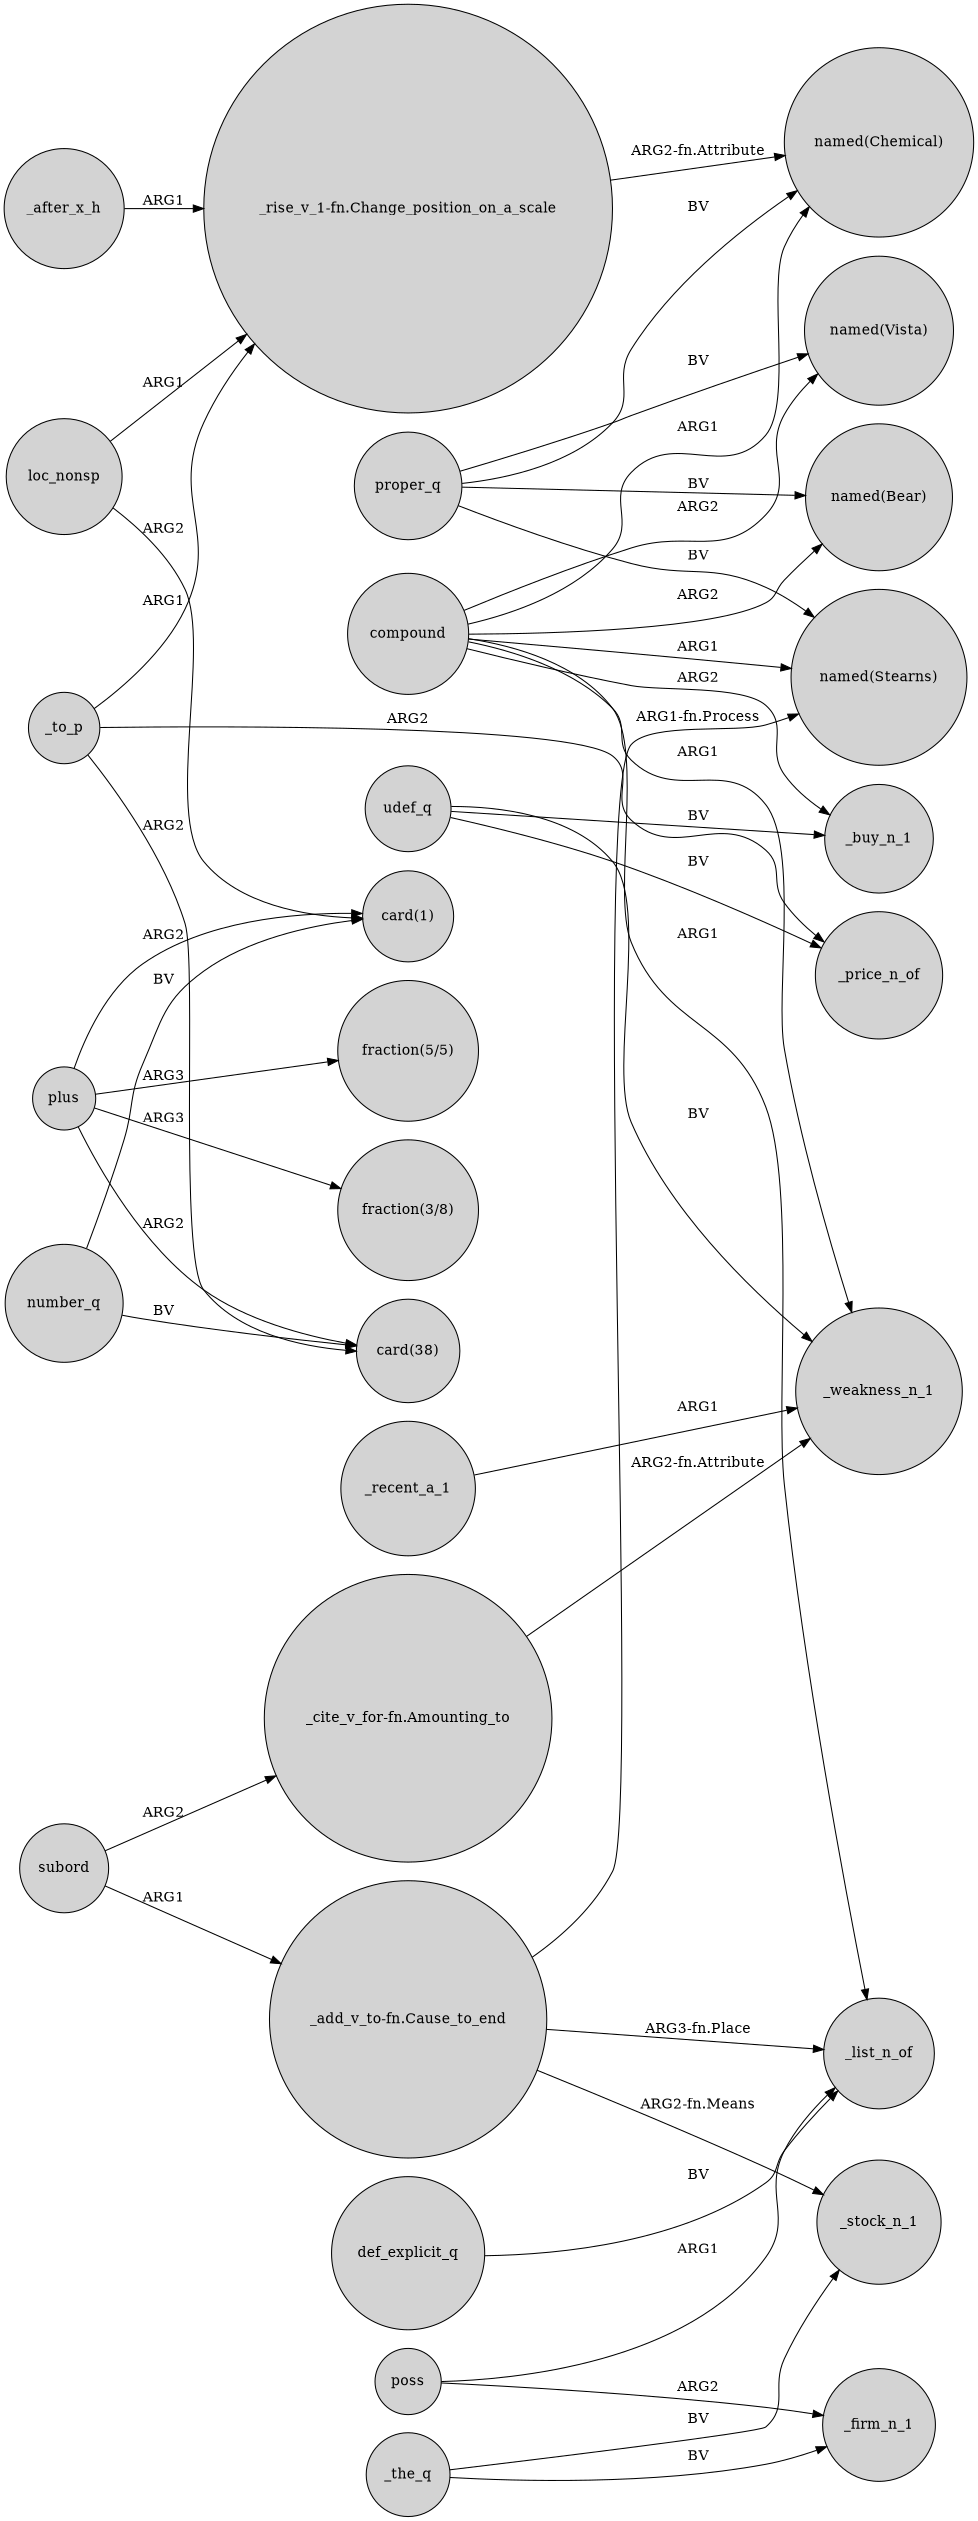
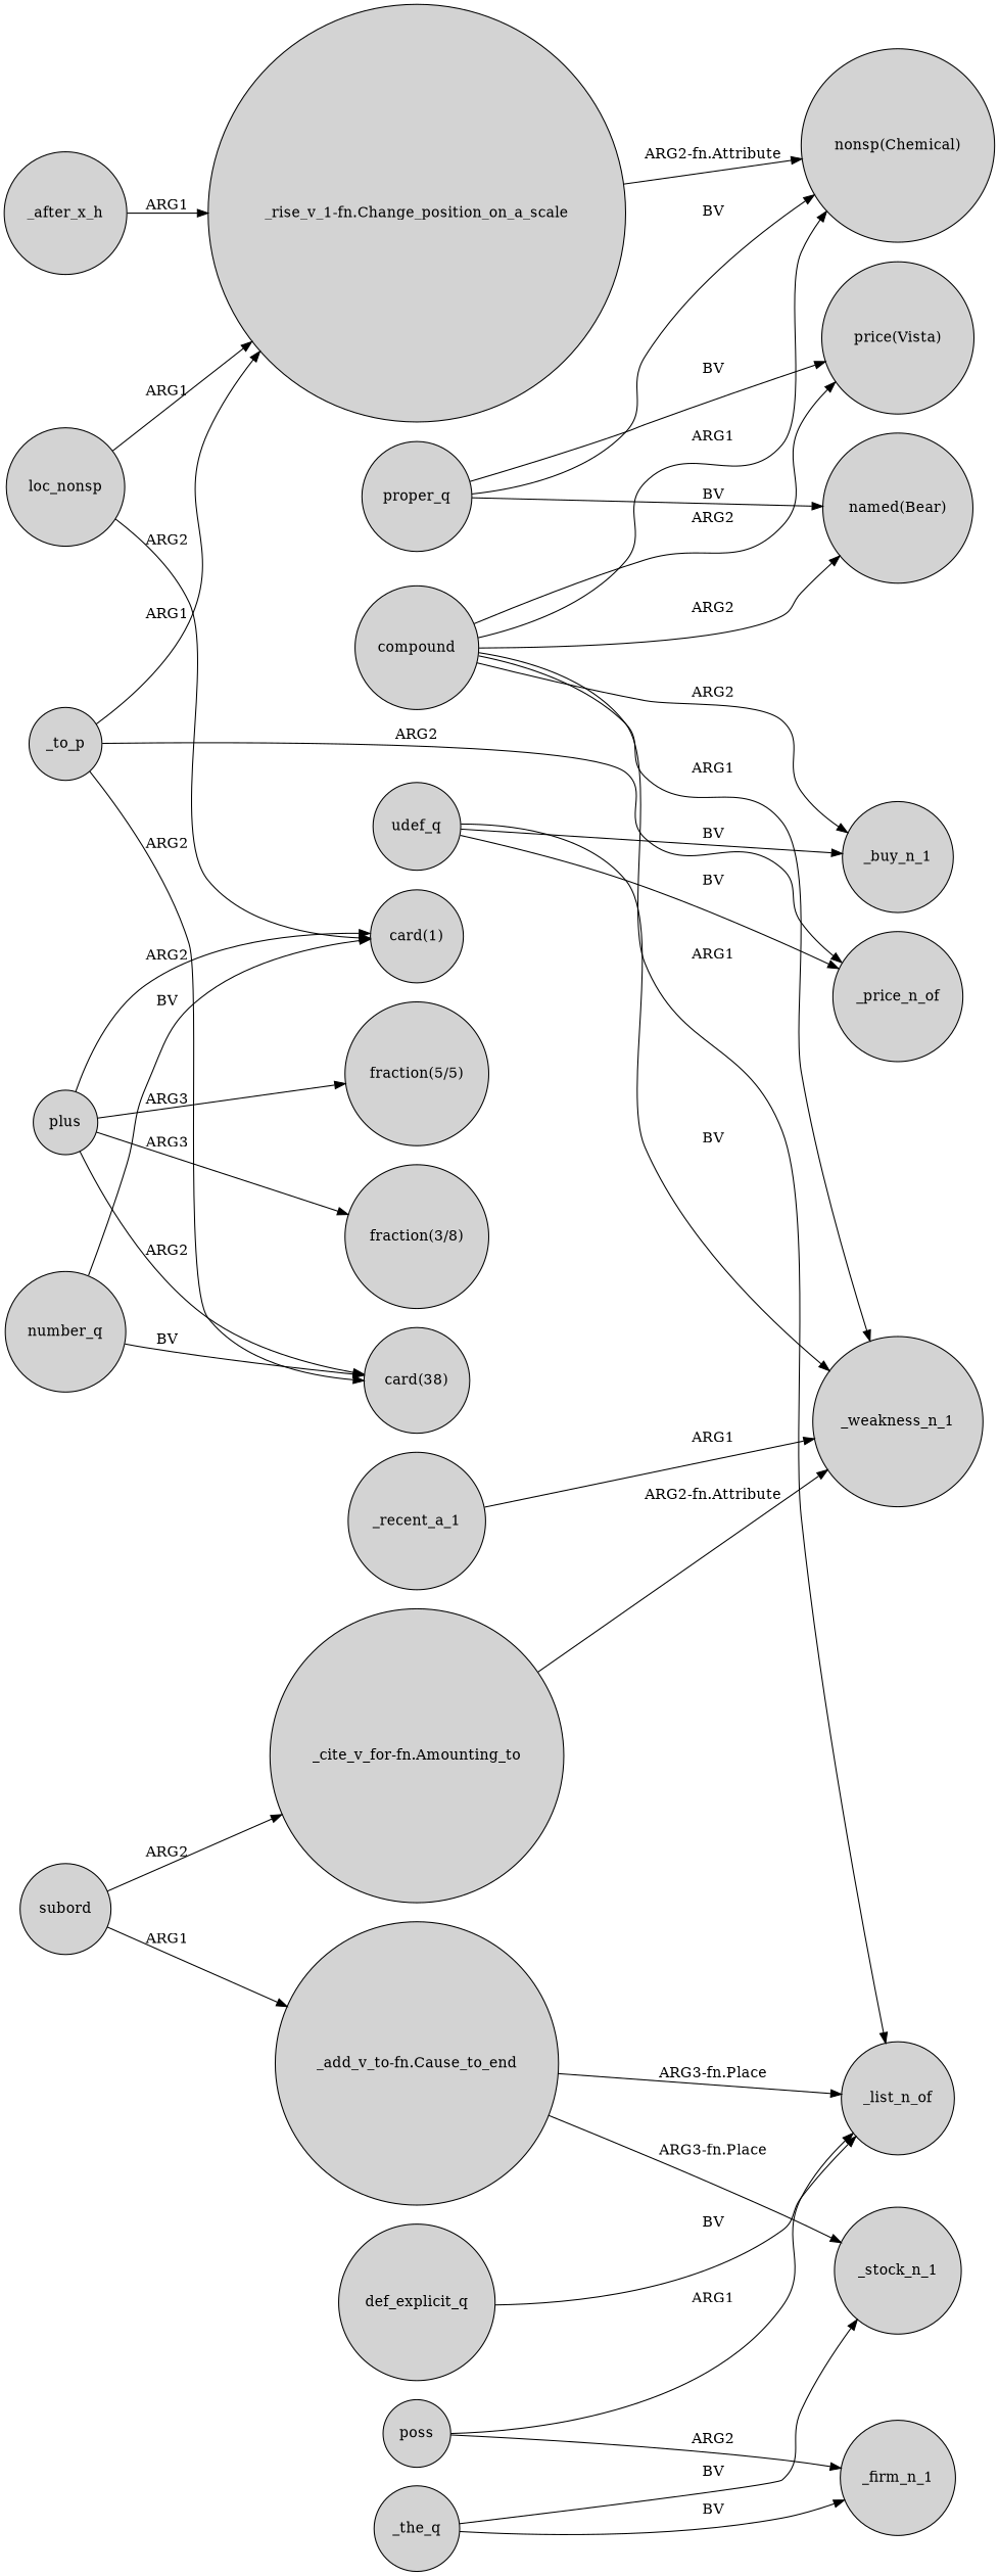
  digraph {
    rankdir=LR
    node [shape=circle style=filled]
    "_add_v_to-fn.Cause_to_end"
    _list_n_of
-   "named(Stearns)"
    _stock_n_1
    plus
    "card(38)"
    "card(1)"
    n8 [label="fraction(5/5)"]
    "fraction(3/8)"
    compound
-   "named(Vista)"
+   "named(Vista)" [label="price(Vista)"]
    _buy_n_1
    _weakness_n_1
-   "named(Chemical)"
+   "named(Chemical)" [label="nonsp(Chemical)"]
    "named(Bear)"
    _after_x_h
    "_rise_v_1-fn.Change_position_on_a_scale"
    subord
    "_cite_v_for-fn.Amounting_to"
    proper_q
    number_q
    udef_q
    _price_n_of
    _to_p
    loc_nonsp
    _the_q
    _firm_n_1
    def_explicit_q
    poss
    _recent_a_1
    "_add_v_to-fn.Cause_to_end" -> _list_n_of [label="ARG3-fn.Place"]
-   "_add_v_to-fn.Cause_to_end" -> "named(Stearns)" [label="ARG1-fn.Process"]
-   "_add_v_to-fn.Cause_to_end" -> _stock_n_1 [label="ARG2-fn.Means"]
+   "_add_v_to-fn.Cause_to_end" -> _stock_n_1 [label="ARG3-fn.Place"]
    plus -> "card(38)" [label=ARG2]
    plus -> "card(1)" [label=ARG2]
    plus -> n8 [label=ARG3]
    plus -> "fraction(3/8)" [label=ARG3]
    compound -> _list_n_of [label=ARG1]
-   compound -> "named(Stearns)" [label=ARG1]
    compound -> "named(Vista)" [label=ARG2]
    compound -> _buy_n_1 [label=ARG2]
    compound -> _weakness_n_1 [label=ARG1]
    compound -> "named(Chemical)" [label=ARG1]
    compound -> "named(Bear)" [label=ARG2]
    _after_x_h -> "_rise_v_1-fn.Change_position_on_a_scale" [label=ARG1]
    "_rise_v_1-fn.Change_position_on_a_scale" -> "named(Chemical)" [label="ARG2-fn.Attribute"]
    subord -> "_add_v_to-fn.Cause_to_end" [label=ARG1]
    subord -> "_cite_v_for-fn.Amounting_to" [label=ARG2]
    "_cite_v_for-fn.Amounting_to" -> _weakness_n_1 [label="ARG2-fn.Attribute"]
-   proper_q -> "named(Stearns)" [label=BV]
    proper_q -> "named(Vista)" [label=BV]
    proper_q -> "named(Chemical)" [label=BV]
    proper_q -> "named(Bear)" [label=BV]
    number_q -> "card(38)" [label=BV]
    number_q -> "card(1)" [label=BV]
    udef_q -> _buy_n_1 [label=BV]
    udef_q -> _weakness_n_1 [label=BV]
    udef_q -> _price_n_of [label=BV]
    _to_p -> "card(38)" [label=ARG2]
    _to_p -> "_rise_v_1-fn.Change_position_on_a_scale" [label=ARG1]
    _to_p -> _price_n_of [label=ARG2]
    loc_nonsp -> "card(1)" [label=ARG2]
    loc_nonsp -> "_rise_v_1-fn.Change_position_on_a_scale" [label=ARG1]
    _the_q -> _stock_n_1 [label=BV]
    _the_q -> _firm_n_1 [label=BV]
    def_explicit_q -> _list_n_of [label=BV]
    poss -> _list_n_of [label=ARG1]
    poss -> _firm_n_1 [label=ARG2]
    _recent_a_1 -> _weakness_n_1 [label=ARG1]
  }
